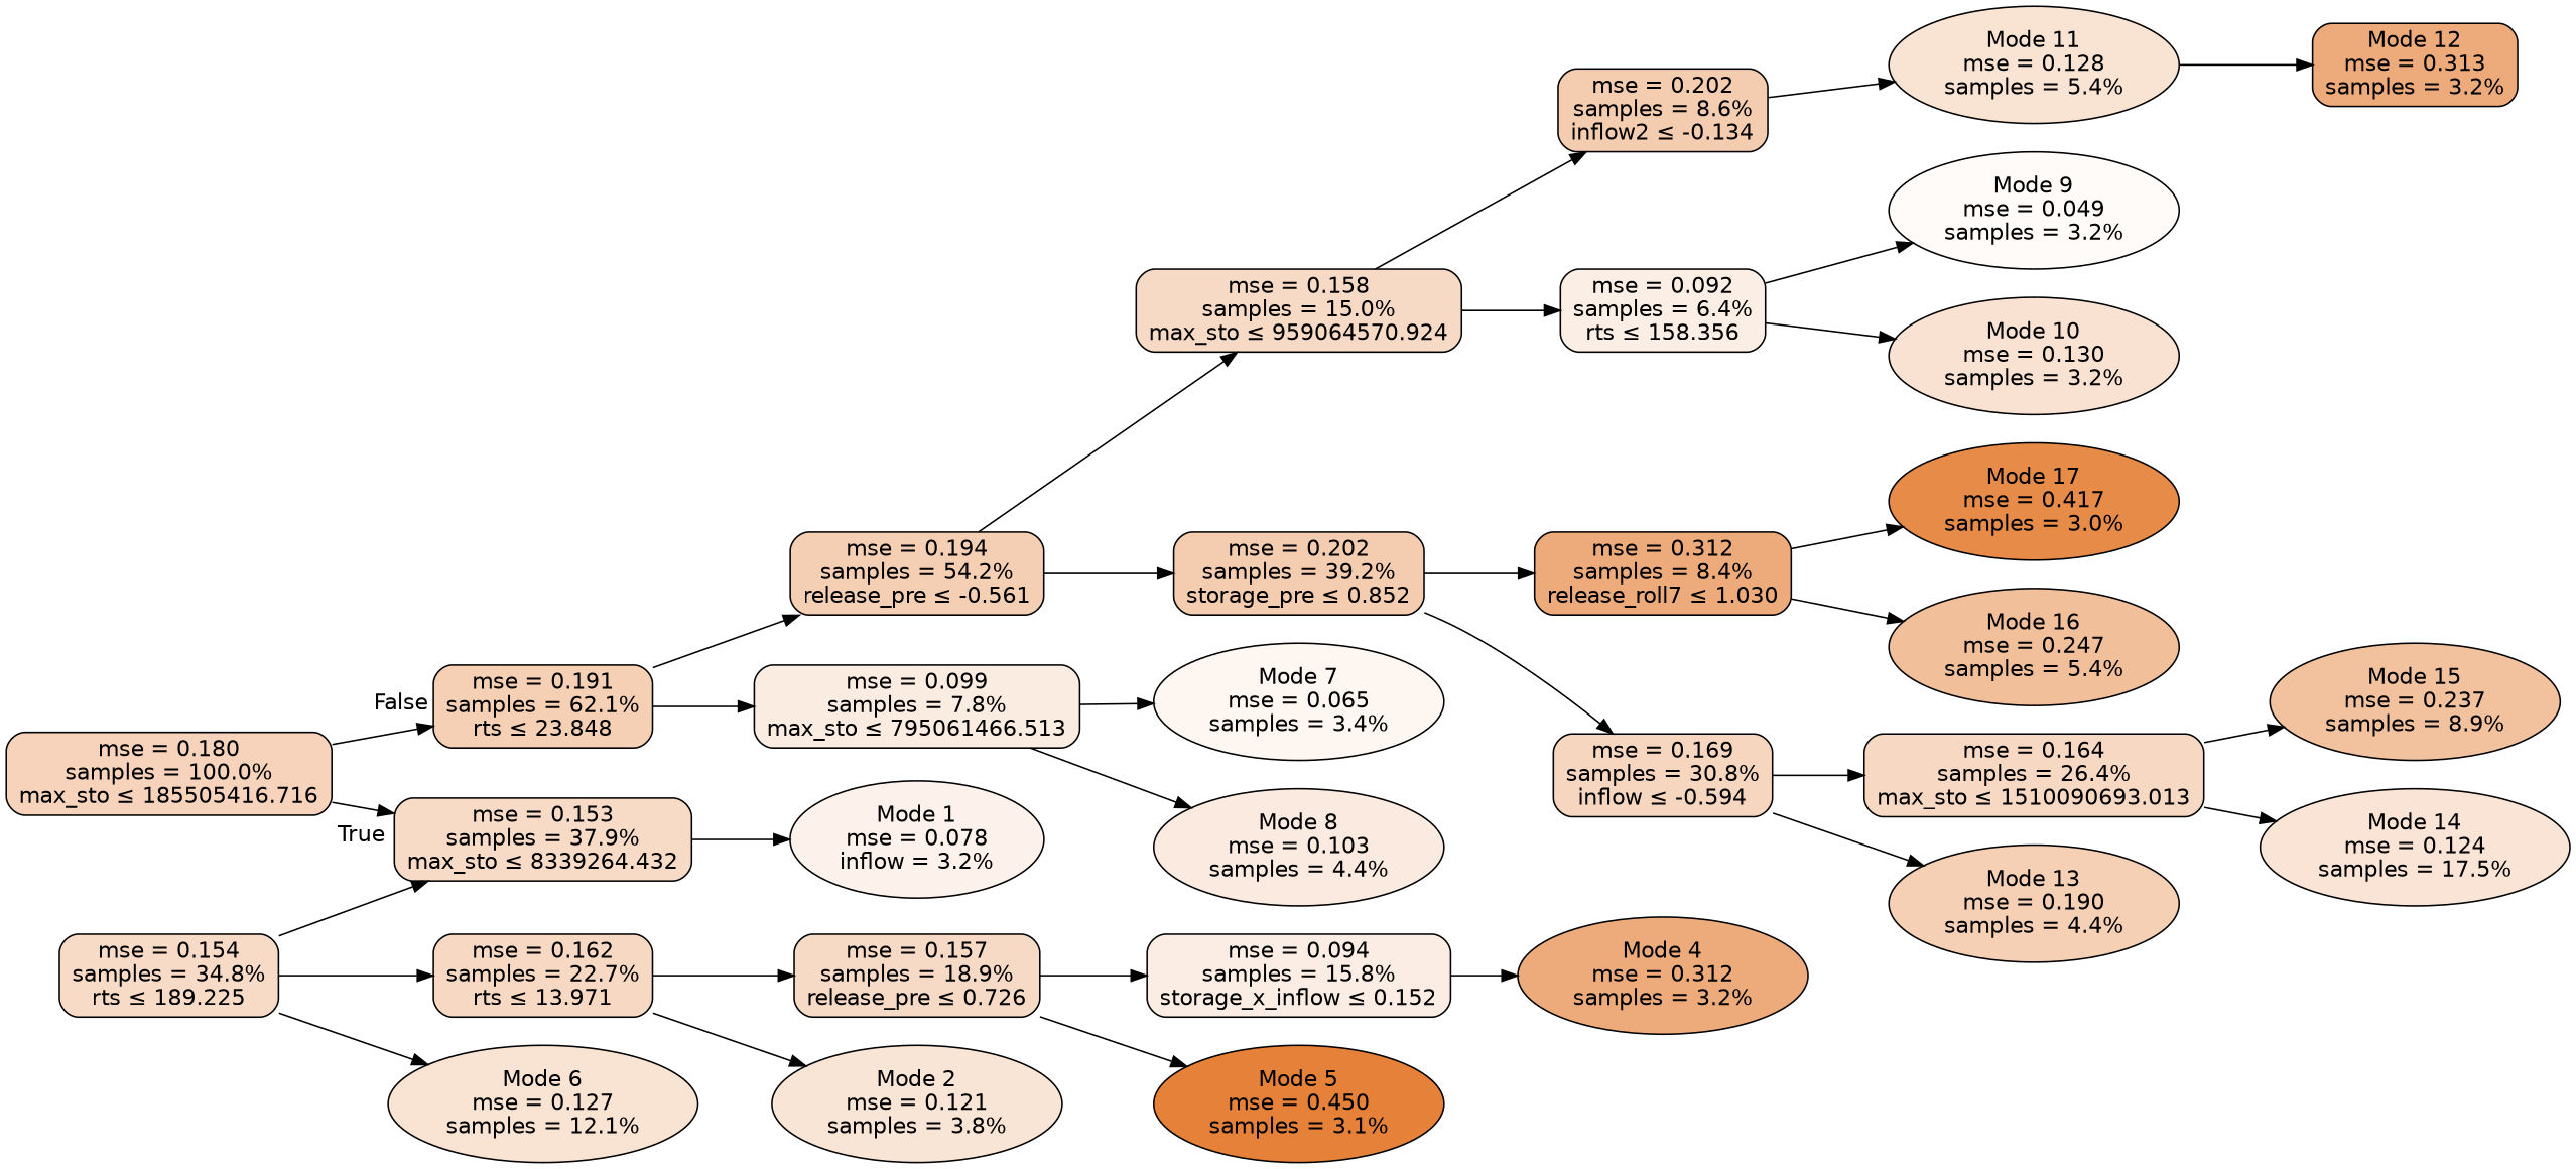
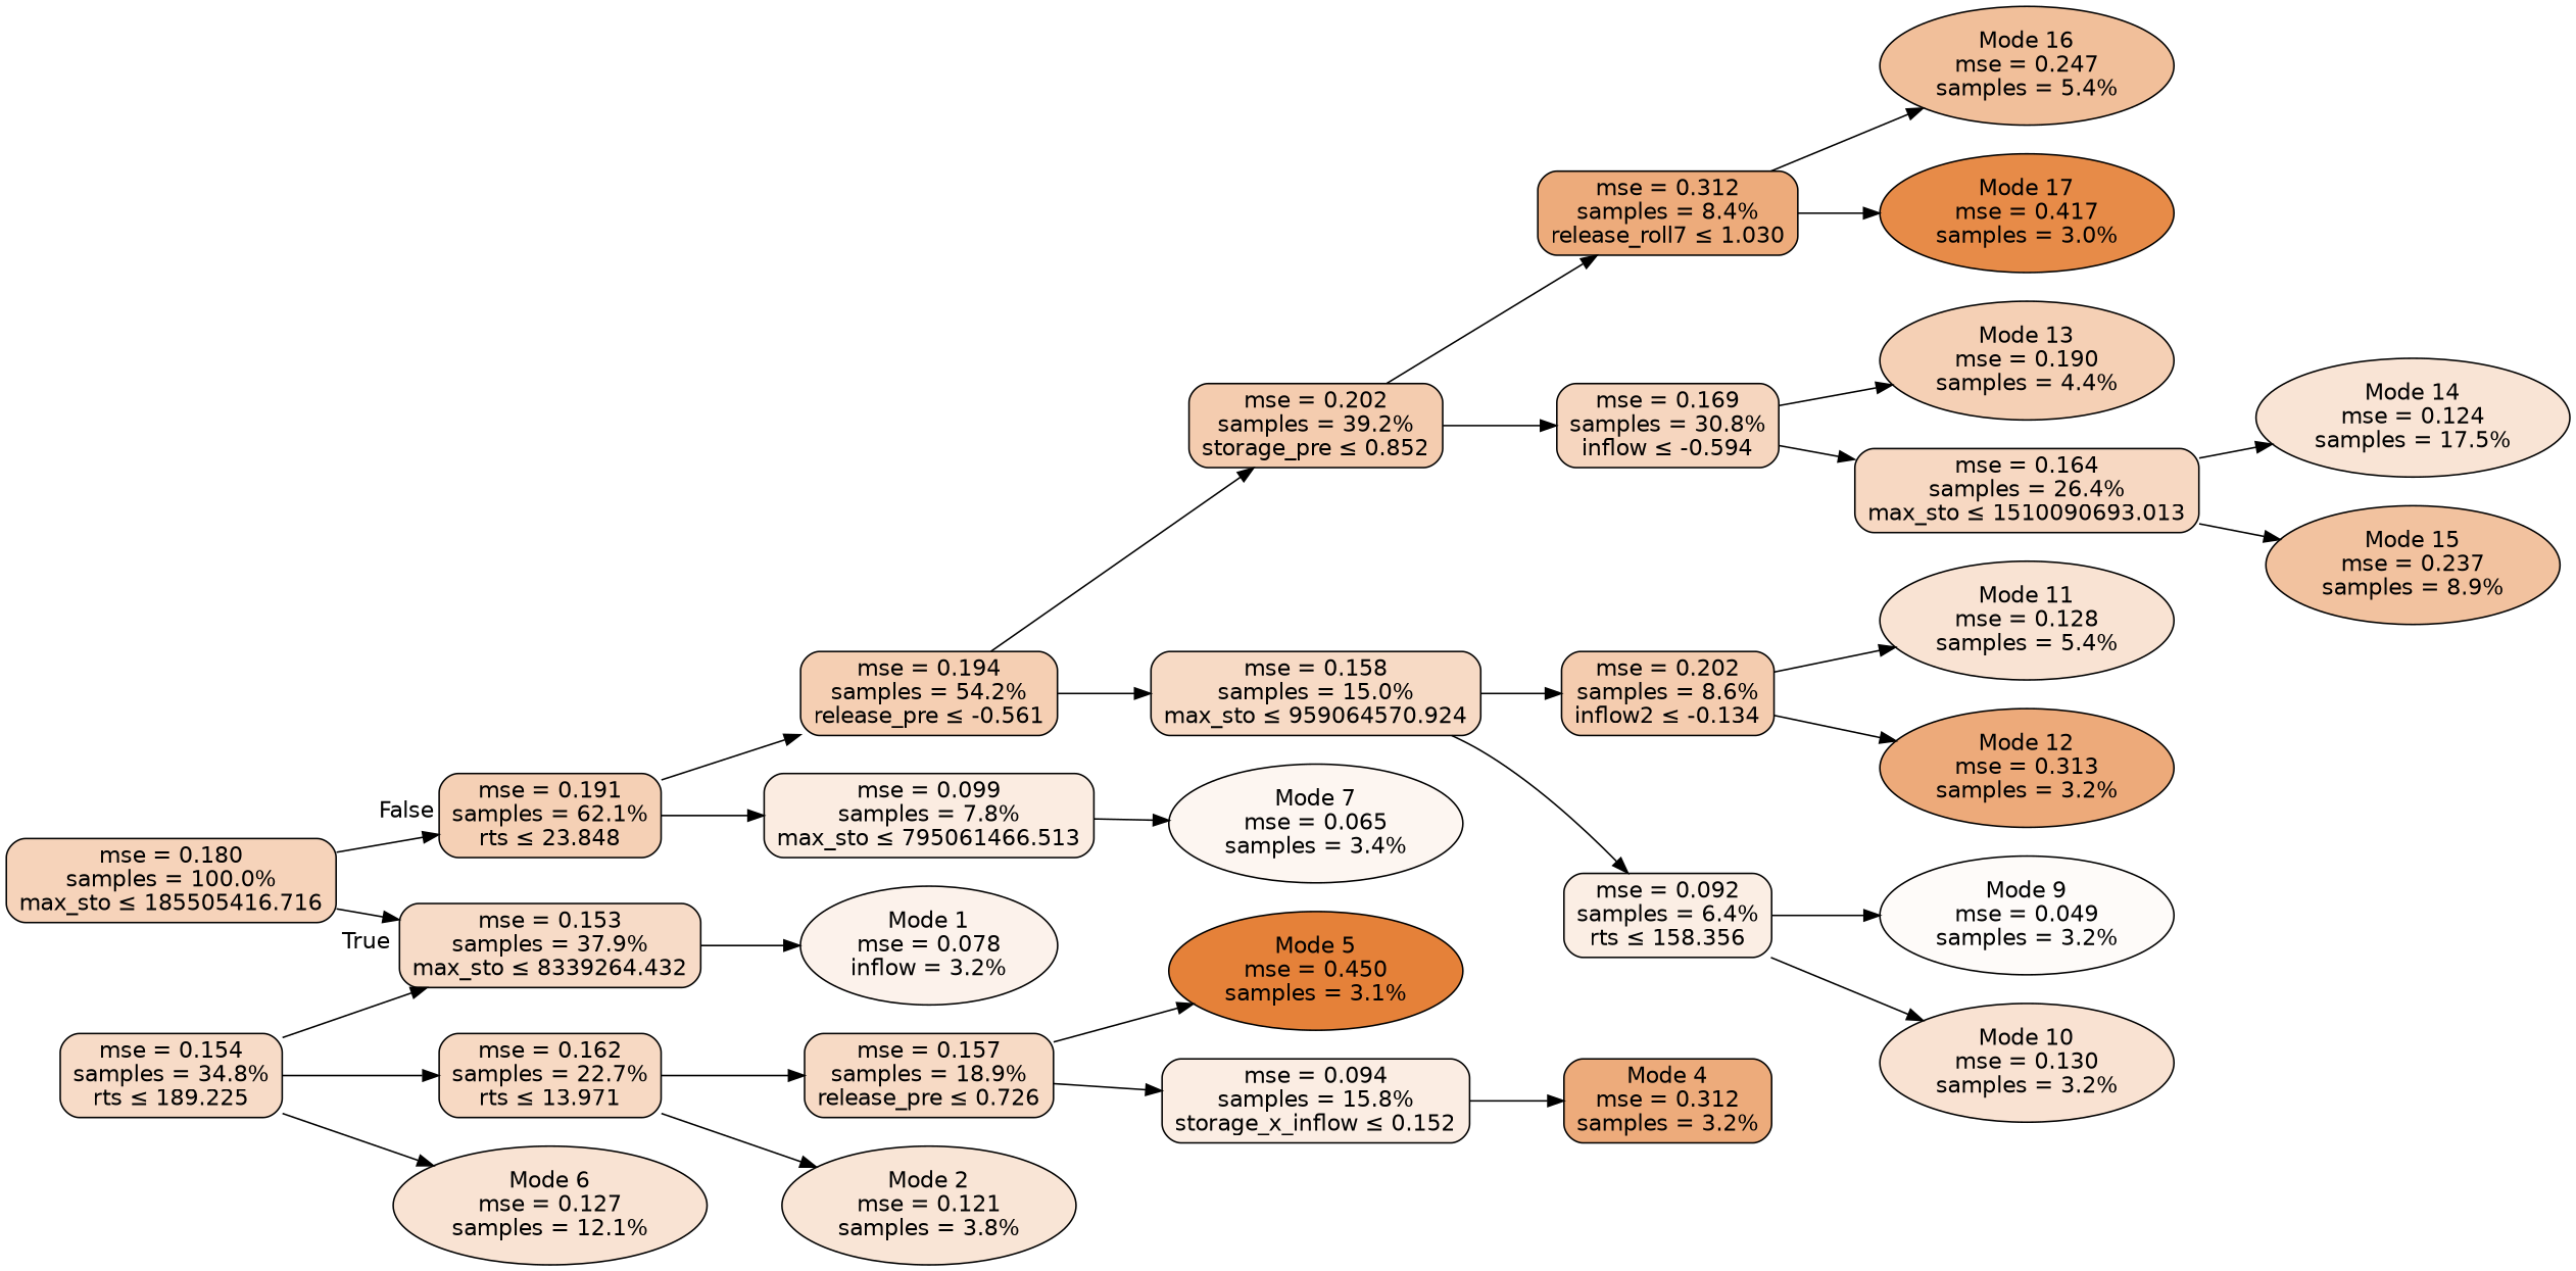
  digraph {
    rankdir=LR
    node [color=black fillcolor="#f7dbc7" fontname=helvetica shape=rectangle style="filled, rounded"]
    edge [fontname=helvetica]
    n1 [fillcolor="#f6d3ba" label="mse = 0.180\nsamples = 100.0%\nmax_sto &le; 185505416.716"]
    n2 [label="mse = 0.153\nsamples = 37.9%\nmax_sto &le; 8339264.432"]
    n3 [fillcolor="#f5d0b5" label="mse = 0.191\nsamples = 62.1%\nrts &le; 23.848"]
    n4 [fillcolor="#fcf2eb" label="Mode 1\nmse = 0.078\ninflow = 3.2%" shape=ellipse]
    n5 [fillcolor="#fbece1" label="mse = 0.099\nsamples = 7.8%\nmax_sto &le; 795061466.513"]
    n6 [fillcolor="#f5cfb3" label="mse = 0.194\nsamples = 54.2%\nrelease_pre &le; -0.561"]
    n7 [label="mse = 0.154\nsamples = 34.8%\nrts &le; 189.225"]
    n8 [fillcolor="#f7d9c3" label="mse = 0.162\nsamples = 22.7%\nrts &le; 13.971"]
    n9 [fillcolor="#f9e3d3" label="Mode 6\nmse = 0.127\nsamples = 12.1%" shape=ellipse]
    n10 [fillcolor="#f9e5d6" label="Mode 2\nmse = 0.121\nsamples = 3.8%" shape=ellipse]
    n11 [fillcolor="#f7dac5" label="mse = 0.157\nsamples = 18.9%\nrelease_pre &le; 0.726"]
    n12 [fillcolor="#fbede3" label="mse = 0.094\nsamples = 15.8%\nstorage_x_inflow &le; 0.152"]
    n13 [fillcolor="#e58139" label="Mode 5\nmse = 0.450\nsamples = 3.1%" shape=ellipse]
-   n14 [fillcolor="#edab7b" label="Mode 4\nmse = 0.312\nsamples = 3.2%" shape=ellipse]
+   n14 [fillcolor="#edab7b" label="Mode 4\nmse = 0.312\nsamples = 3.2%" shape=box]
    n15 [fillcolor="#fdf6f1" label="Mode 7\nmse = 0.065\nsamples = 3.4%" shape=ellipse]
-   n16 [fillcolor="#faeadf" label="Mode 8\nmse = 0.103\nsamples = 4.4%" shape=ellipse]
    n17 [fillcolor="#f7dac5" label="mse = 0.158\nsamples = 15.0%\nmax_sto &le; 959064570.924"]
    n18 [fillcolor="#f4ccaf" label="mse = 0.202\nsamples = 39.2%\nstorage_pre &le; 0.852"]
    n19 [fillcolor="#fbeee4" label="mse = 0.092\nsamples = 6.4%\nrts &le; 158.356"]
    n20 [fillcolor="#f4ccaf" label="mse = 0.202\nsamples = 8.6%\ninflow2 &le; -0.134"]
    n21 [fillcolor="#f6d6bf" label="mse = 0.169\nsamples = 30.8%\ninflow &le; -0.594"]
    n22 [fillcolor="#edab7b" label="mse = 0.312\nsamples = 8.4%\nrelease_roll7 &le; 1.030"]
    n23 [fillcolor="#fefbf9" label="Mode 9\nmse = 0.049\nsamples = 3.2%" shape=ellipse]
    n24 [fillcolor="#f9e2d2" label="Mode 10\nmse = 0.130\nsamples = 3.2%" shape=ellipse]
    n25 [fillcolor="#f9e3d3" label="Mode 11\nmse = 0.128\nsamples = 5.4%" shape=ellipse]
-   n26 [fillcolor="#edaa7a" label="Mode 12\nmse = 0.313\nsamples = 3.2%" shape=box]
+   n26 [fillcolor="#edaa7a" label="Mode 12\nmse = 0.313\nsamples = 3.2%" shape=ellipse]
    n27 [fillcolor="#f5d0b5" label="Mode 13\nmse = 0.190\nsamples = 4.4%" shape=ellipse]
    n28 [fillcolor="#f7d8c2" label="mse = 0.164\nsamples = 26.4%\nmax_sto &le; 1510090693.013"]
    n29 [fillcolor="#f1bf9a" label="Mode 16\nmse = 0.247\nsamples = 5.4%" shape=ellipse]
    n30 [fillcolor="#e78b48" label="Mode 17\nmse = 0.417\nsamples = 3.0%" shape=ellipse]
    n31 [fillcolor="#f9e4d5" label="Mode 14\nmse = 0.124\nsamples = 17.5%" shape=ellipse]
    n32 [fillcolor="#f2c29f" label="Mode 15\nmse = 0.237\nsamples = 8.9%" shape=ellipse]
    n1 -> n2 [headlabel=True labelangle=45 labeldistance=2.5]
    n1 -> n3 [headlabel=False labelangle=-45 labeldistance=2.5]
    n2 -> n4
    n3 -> n5
    n3 -> n6
    n5 -> n15
-   n5 -> n16
    n6 -> n17
    n6 -> n18
    n7 -> n2
    n7 -> n8
    n7 -> n9
    n8 -> n10
    n8 -> n11
    n11 -> n12
    n11 -> n13
    n12 -> n14
    n17 -> n19
    n17 -> n20
    n18 -> n21
    n18 -> n22
    n19 -> n23
    n19 -> n24
    n20 -> n25
-   n25 -> n26
+   n20 -> n26
    n21 -> n27
    n21 -> n28
    n22 -> n29
    n22 -> n30
    n28 -> n31
    n28 -> n32
  }
